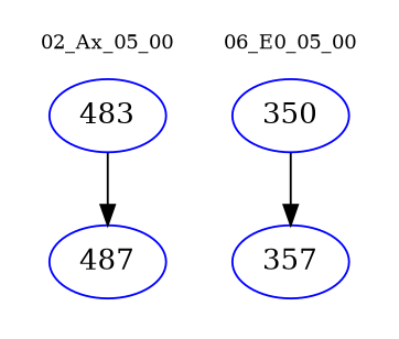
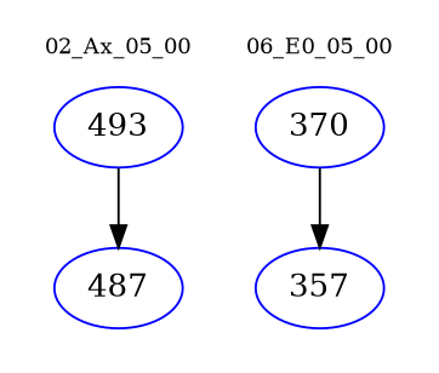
  digraph {
    node [color=blue]
    edge [color=black]
-   n1 [label=483]
+   n1 [label=493]
    n2 [label=487]
-   n3 [label=350]
+   n3 [label=370]
    n4 [label=357]
    subgraph cluster_1 {
      color=white
      fontsize=10
      label="02_Ax_05_00"
      n1
      n2
    }
    subgraph cluster_2 {
      color=white
      fontsize=10
      label="06_E0_05_00"
      n3
      n4
    }
    n1 -> n2
    n3 -> n4
  }
